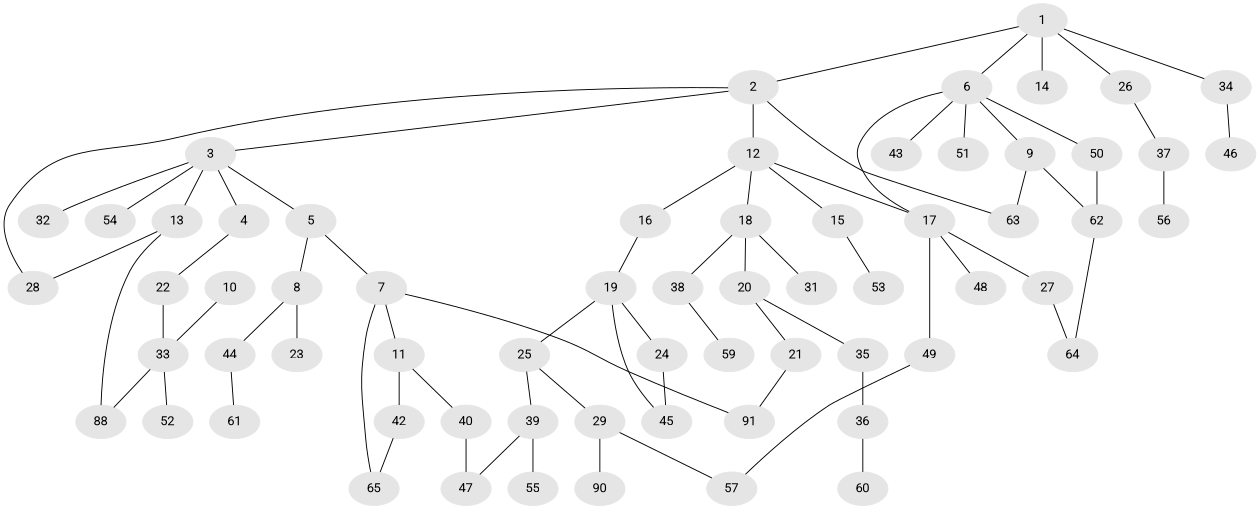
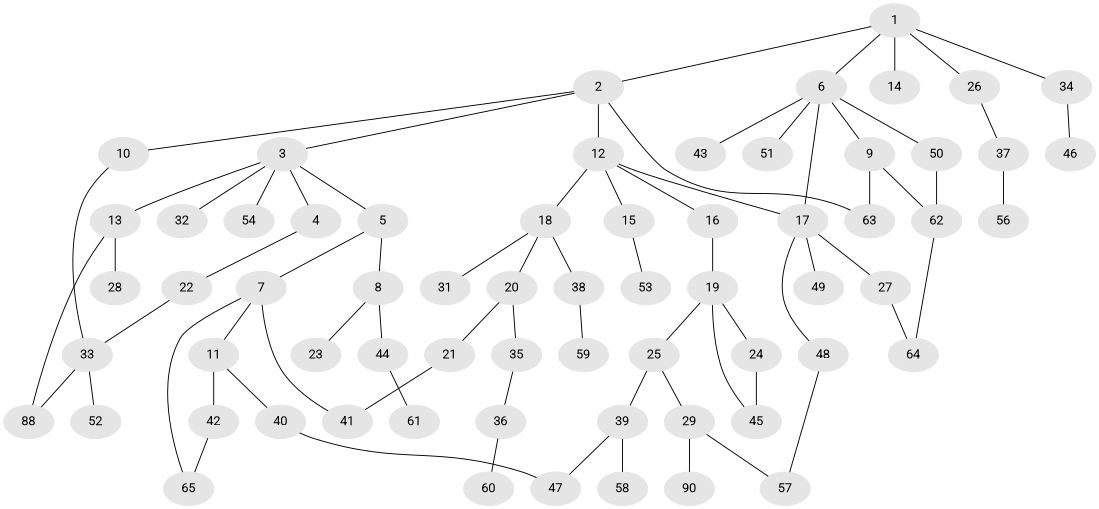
  graph {
    fontname=Roboto
    node [color=gray90 fontname=Roboto style=filled]
    edge [fontname=Roboto]
    1
    2
    6
    14
    26
    34
    3
    10
    12
    63
    9
    17
    43
    50
    51
    37
    46
    4
    5
    13
    32
    54
    33
    15
    16
    18
    22
    7
    8
    28
    n31 [label=88]
    11
-   41 [label=91]
+   41
    65
    23
    44
    62
    27
    48
    49
    40
    42
    61
    64
    52
    47
    53
    19
    20
    31
    38
    24
    25
    45
    57
    21
    35
    59
    29
    39
    36
    n62 [label=90]
-   55
+   55 [label=58]
    56
    60
    1 -- 2
    1 -- 6
    1 -- 14
    1 -- 26
    1 -- 34
    2 -- 3
-   2 -- 28
+   2 -- 10
    2 -- 12
    2 -- 63
    6 -- 9
    6 -- 17
    6 -- 43
    6 -- 50
    6 -- 51
    26 -- 37
    34 -- 46
    3 -- 4
    3 -- 5
    3 -- 13
    3 -- 32
    3 -- 54
    10 -- 33
    12 -- 17
    12 -- 15
    12 -- 16
    12 -- 18
    9 -- 63
    9 -- 62
    17 -- 27
    17 -- 48
    17 -- 49
    50 -- 62
    37 -- 56
    4 -- 22
    5 -- 7
    5 -- 8
    13 -- 28
    13 -- n31
    33 -- n31
    33 -- 52
    15 -- 53
    16 -- 19
    18 -- 20
    18 -- 31
    18 -- 38
    22 -- 33
    7 -- 11
    7 -- 41
    7 -- 65
    8 -- 23
    8 -- 44
    11 -- 40
    11 -- 42
    44 -- 61
    62 -- 64
    27 -- 64
-   49 -- 57
+   48 -- 57
    40 -- 47
    42 -- 65
    19 -- 24
    19 -- 25
    19 -- 45
    20 -- 21
    20 -- 35
    38 -- 59
    24 -- 45
    25 -- 29
    25 -- 39
    21 -- 41
    35 -- 36
    29 -- 57
    29 -- n62
    39 -- 47
    39 -- 55
    36 -- 60
  }
